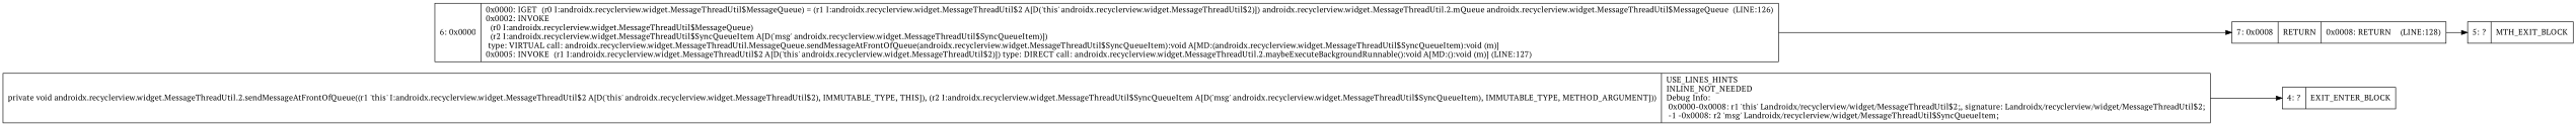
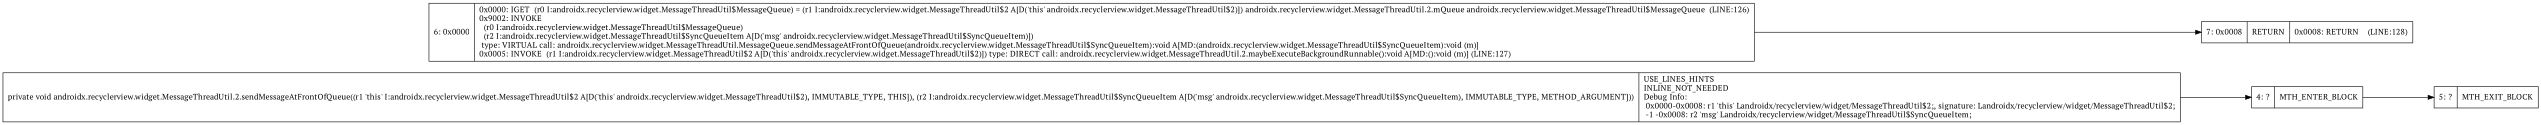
  digraph {
    fontname="PT Serif"
    rankdir=LR
    node [fontname="PT Serif" shape=record]
    edge [fontname="PT Serif"]
-   n1 [label="{4\:\ ?|EXIT_ENTER_BLOCK\l}"]
-   n2 [label="{6\:\ 0x0000|0x0000: IGET  (r0 I:androidx.recyclerview.widget.MessageThreadUtil$MessageQueue) = (r1 I:androidx.recyclerview.widget.MessageThreadUtil$2 A[D('this' androidx.recyclerview.widget.MessageThreadUtil$2)]) androidx.recyclerview.widget.MessageThreadUtil.2.mQueue androidx.recyclerview.widget.MessageThreadUtil$MessageQueue  (LINE:126)\l0x0002: INVOKE  \l  (r0 I:androidx.recyclerview.widget.MessageThreadUtil$MessageQueue)\l  (r2 I:androidx.recyclerview.widget.MessageThreadUtil$SyncQueueItem A[D('msg' androidx.recyclerview.widget.MessageThreadUtil$SyncQueueItem)])\l type: VIRTUAL call: androidx.recyclerview.widget.MessageThreadUtil.MessageQueue.sendMessageAtFrontOfQueue(androidx.recyclerview.widget.MessageThreadUtil$SyncQueueItem):void A[MD:(androidx.recyclerview.widget.MessageThreadUtil$SyncQueueItem):void (m)]\l0x0005: INVOKE  (r1 I:androidx.recyclerview.widget.MessageThreadUtil$2 A[D('this' androidx.recyclerview.widget.MessageThreadUtil$2)]) type: DIRECT call: androidx.recyclerview.widget.MessageThreadUtil.2.maybeExecuteBackgroundRunnable():void A[MD:():void (m)] (LINE:127)\l}"]
+   n1 [label="{4\:\ ?|MTH_ENTER_BLOCK\l}"]
+   n2 [label="{6\:\ 0x0000|0x0000: IGET  (r0 I:androidx.recyclerview.widget.MessageThreadUtil$MessageQueue) = (r1 I:androidx.recyclerview.widget.MessageThreadUtil$2 A[D('this' androidx.recyclerview.widget.MessageThreadUtil$2)]) androidx.recyclerview.widget.MessageThreadUtil.2.mQueue androidx.recyclerview.widget.MessageThreadUtil$MessageQueue  (LINE:126)\l0x9002: INVOKE  \l  (r0 I:androidx.recyclerview.widget.MessageThreadUtil$MessageQueue)\l  (r2 I:androidx.recyclerview.widget.MessageThreadUtil$SyncQueueItem A[D('msg' androidx.recyclerview.widget.MessageThreadUtil$SyncQueueItem)])\l type: VIRTUAL call: androidx.recyclerview.widget.MessageThreadUtil.MessageQueue.sendMessageAtFrontOfQueue(androidx.recyclerview.widget.MessageThreadUtil$SyncQueueItem):void A[MD:(androidx.recyclerview.widget.MessageThreadUtil$SyncQueueItem):void (m)]\l0x0005: INVOKE  (r1 I:androidx.recyclerview.widget.MessageThreadUtil$2 A[D('this' androidx.recyclerview.widget.MessageThreadUtil$2)]) type: DIRECT call: androidx.recyclerview.widget.MessageThreadUtil.2.maybeExecuteBackgroundRunnable():void A[MD:():void (m)] (LINE:127)\l}"]
    n3 [label="{7\:\ 0x0008|RETURN\l|0x0008: RETURN    (LINE:128)\l}"]
    n4 [label="{5\:\ ?|MTH_EXIT_BLOCK\l}"]
    n5 [label="{private void androidx.recyclerview.widget.MessageThreadUtil.2.sendMessageAtFrontOfQueue((r1 'this' I:androidx.recyclerview.widget.MessageThreadUtil$2 A[D('this' androidx.recyclerview.widget.MessageThreadUtil$2), IMMUTABLE_TYPE, THIS]), (r2 I:androidx.recyclerview.widget.MessageThreadUtil$SyncQueueItem A[D('msg' androidx.recyclerview.widget.MessageThreadUtil$SyncQueueItem), IMMUTABLE_TYPE, METHOD_ARGUMENT]))  | USE_LINES_HINTS\lINLINE_NOT_NEEDED\lDebug Info:\l  0x0000\-0x0008: r1 'this' Landroidx\/recyclerview\/widget\/MessageThreadUtil$2;, signature: Landroidx\/recyclerview\/widget\/MessageThreadUtil$2;\l  \-1 \-0x0008: r2 'msg' Landroidx\/recyclerview\/widget\/MessageThreadUtil$SyncQueueItem;\l}"]
    n2 -> n3
-   n3 -> n4
+   n1 -> n4
    n5 -> n1
  }
